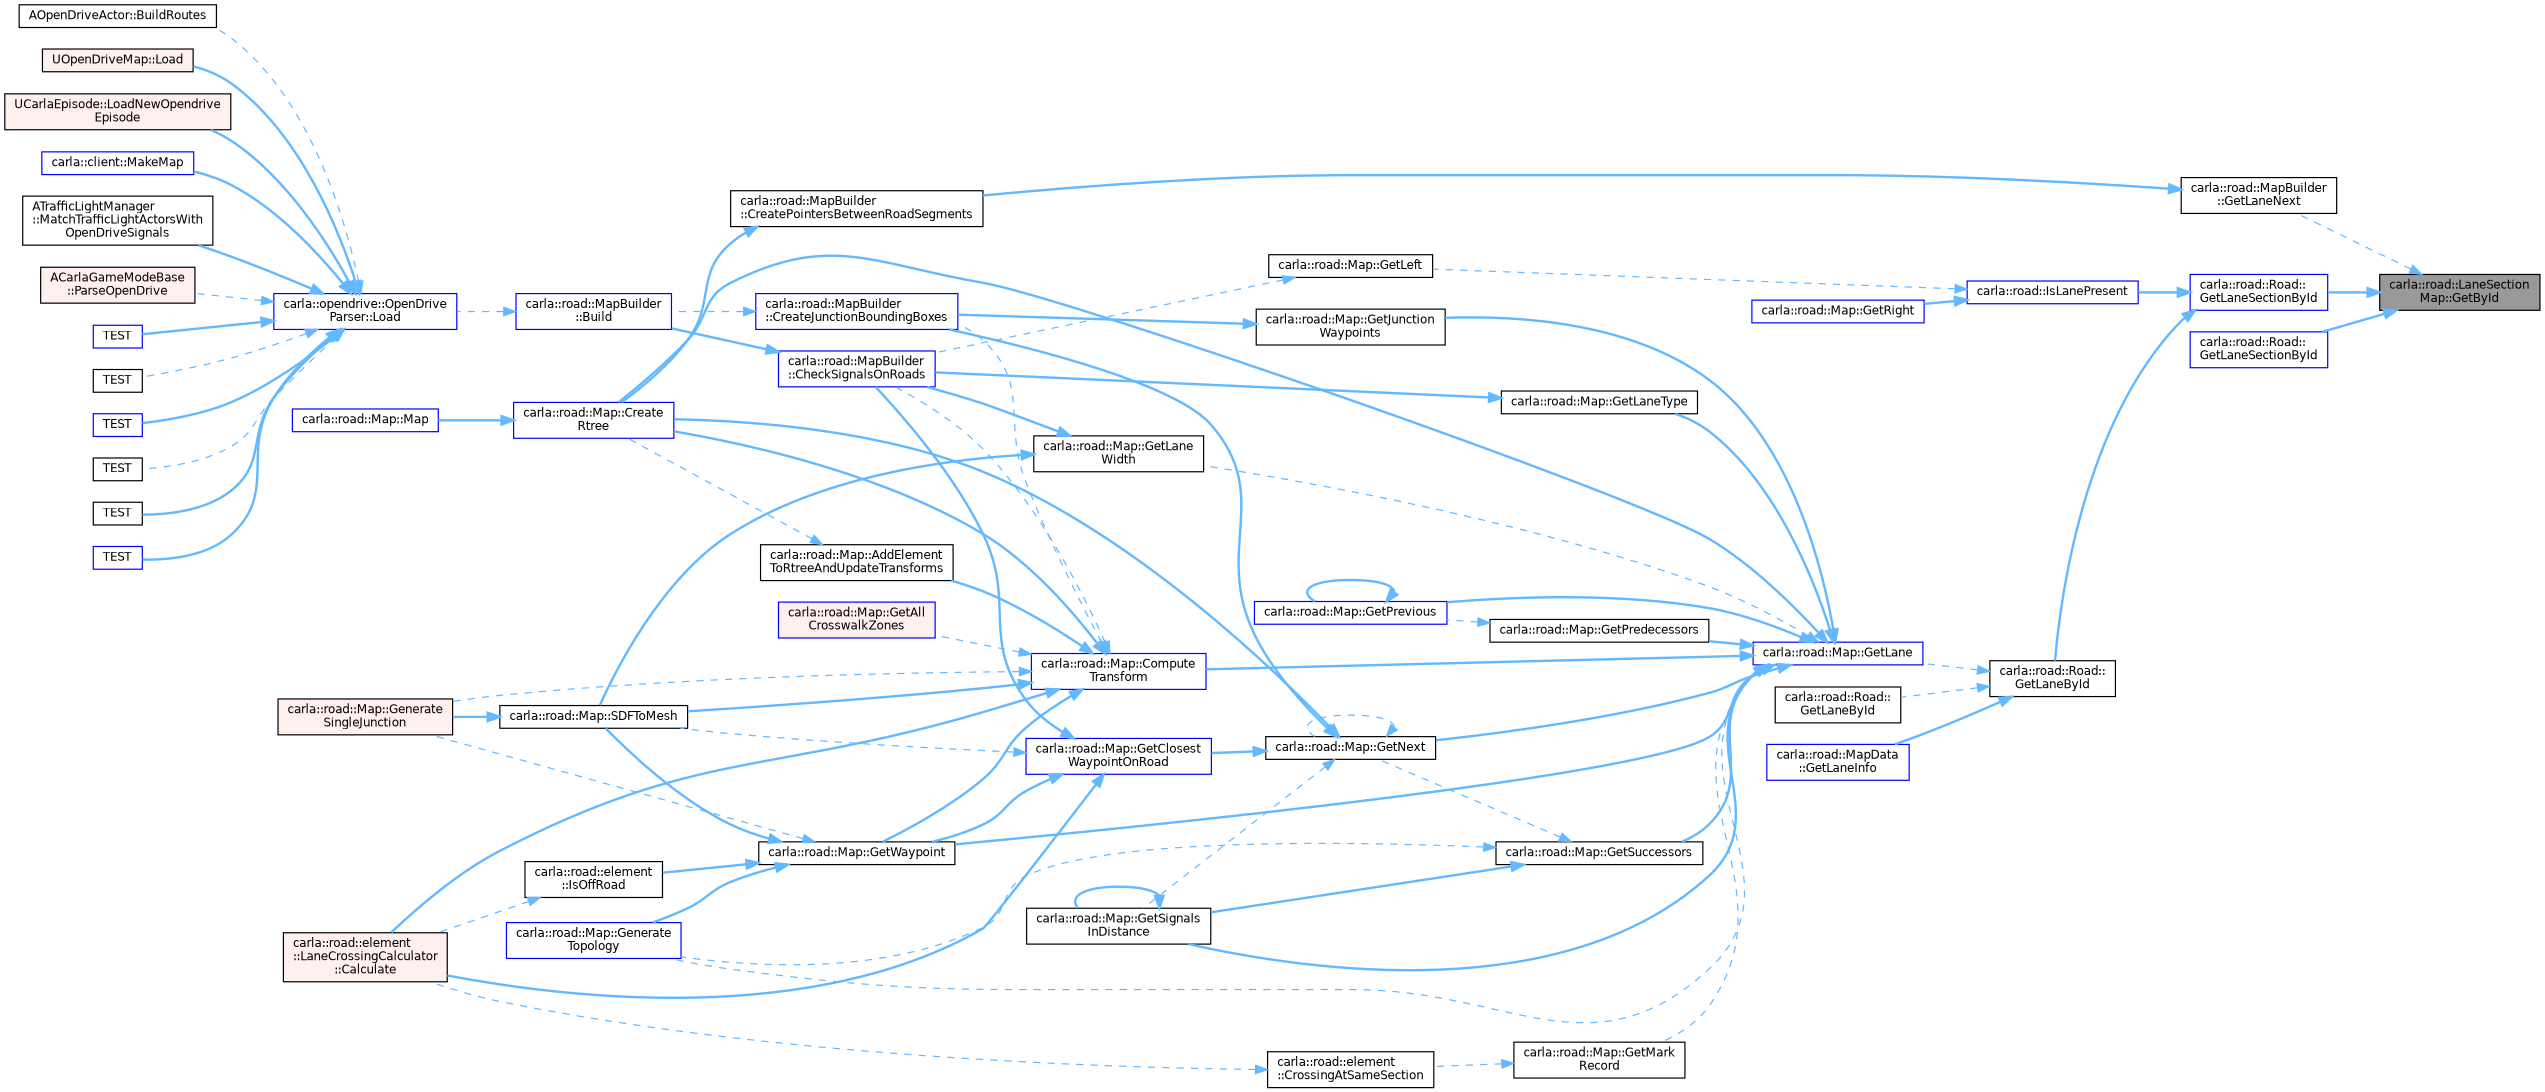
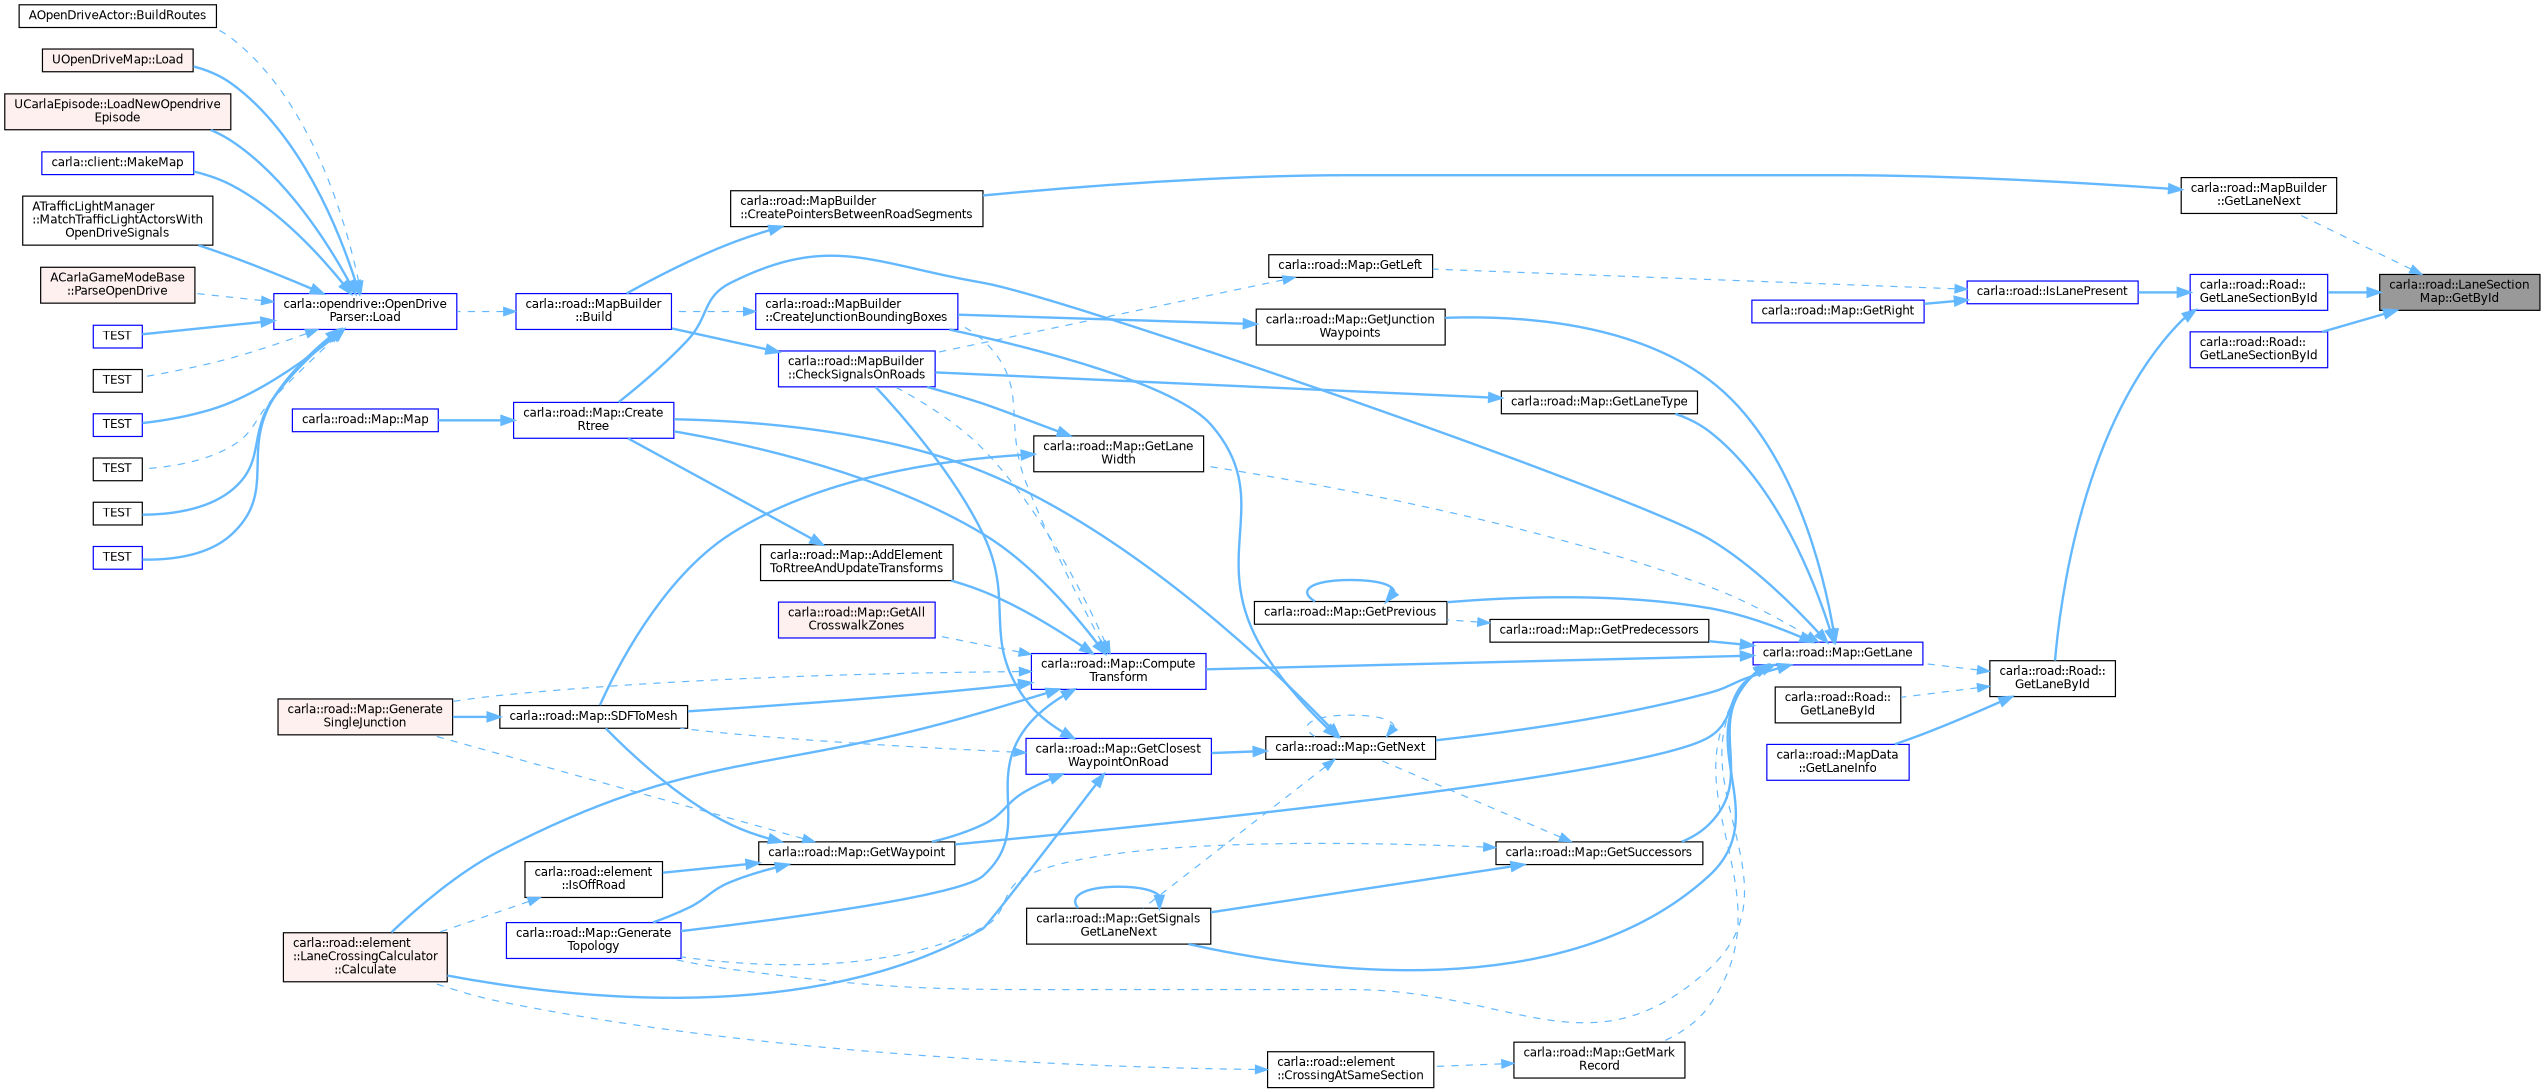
  digraph {
    rankdir=RL
    node [color=black fillcolor=white fontname=Helvetica fontsize=10 shape=box style=filled]
    edge [color=steelblue1 dir=back fontname=Helvetica fontsize=10 labelfontname=Helvetica labelfontsize=10 style=bold]
    n1 [fillcolor=grey60 fontcolor=black height=0.2 label="carla::road::LaneSection\lMap::GetById" width=0.4]
    n2 [height=0.2 label="carla::road::MapBuilder\l::GetLaneNext" width=0.4]
    n3 [color=blue height=0.2 label="carla::road::Road::\lGetLaneSectionById" width=0.4]
    n4 [color=blue height=0.2 label="carla::road::Road::\lGetLaneSectionById" width=0.4]
    n5 [height=0.2 label="carla::road::MapBuilder\l::CreatePointersBetweenRoadSegments" width=0.4]
    n6 [height=0.2 label="carla::road::Road::\lGetLaneById" width=0.4]
    n7 [color=blue height=0.2 label="carla::road::IsLanePresent" width=0.4]
    n8 [color=blue height=0.2 label="carla::road::MapBuilder\l::Build" width=0.4]
    n9 [color=blue height=0.2 label="carla::opendrive::OpenDrive\lParser::Load" width=0.4]
    n10 [height=0.2 label="AOpenDriveActor::BuildRoutes" width=0.4]
    n11 [fillcolor="#FFF0F0" height=0.2 label="UOpenDriveMap::Load" width=0.4]
    n12 [fillcolor="#FFF0F0" height=0.2 label="UCarlaEpisode::LoadNewOpendrive\lEpisode" width=0.4]
    n13 [color=blue height=0.2 label="carla::client::MakeMap" width=0.4]
    n14 [height=0.2 label="ATrafficLightManager\l::MatchTrafficLightActorsWith\lOpenDriveSignals" width=0.4]
    n15 [fillcolor="#FFF0F0" height=0.2 label="ACarlaGameModeBase\l::ParseOpenDrive" width=0.4]
    n16 [color=blue height=0.2 label=TEST width=0.4]
    n17 [height=0.2 label=TEST width=0.4]
    n18 [color=blue height=0.2 label=TEST width=0.4]
    n19 [height=0.2 label=TEST width=0.4]
    n20 [height=0.2 label=TEST width=0.4]
    n21 [color=blue height=0.2 label=TEST width=0.4]
    n22 [color=blue height=0.2 label="carla::road::Map::GetLane" width=0.4]
    n23 [height=0.2 label="carla::road::Road::\lGetLaneById" width=0.4]
    n24 [color=blue height=0.2 label="carla::road::MapData\l::GetLaneInfo" width=0.4]
    n25 [height=0.2 label="carla::road::Map::GetLeft" width=0.4]
    n26 [color=blue height=0.2 label="carla::road::Map::GetRight" width=0.4]
    n27 [color=blue height=0.2 label="carla::road::Map::Compute\lTransform" width=0.4]
    n28 [color=blue height=0.2 label="carla::road::Map::Create\lRtree" width=0.4]
    n29 [height=0.2 label="carla::road::Map::GetWaypoint" width=0.4]
    n30 [color=blue height=0.2 label="carla::road::Map::Generate\lTopology" width=0.4]
    n31 [height=0.2 label="carla::road::Map::GetJunction\lWaypoints" width=0.4]
    n32 [height=0.2 label="carla::road::Map::GetLaneType" width=0.4]
    n33 [height=0.2 label="carla::road::Map::GetLane\lWidth" width=0.4]
    n34 [height=0.2 label="carla::road::Map::GetMark\lRecord" width=0.4]
    n35 [height=0.2 label="carla::road::Map::GetNext" width=0.4]
-   n36 [height=0.2 label="carla::road::Map::GetSignals\lInDistance" width=0.4]
+   n36 [height=0.2 label="carla::road::Map::GetSignals\lGetLaneNext" width=0.4]
    n37 [height=0.2 label="carla::road::Map::GetPredecessors" width=0.4]
-   n38 [color=blue height=0.2 label="carla::road::Map::GetPrevious" width=0.4]
+   n38 [height=0.2 label="carla::road::Map::GetPrevious" width=0.4]
    n39 [height=0.2 label="carla::road::Map::GetSuccessors" width=0.4]
    n40 [height=0.2 label="carla::road::Map::AddElement\lToRtreeAndUpdateTransforms" width=0.4]
    n41 [fillcolor="#FFF0F0" height=0.2 label="carla::road::element\l::LaneCrossingCalculator\l::Calculate" width=0.4]
    n42 [color=blue height=0.2 label="carla::road::MapBuilder\l::CheckSignalsOnRoads" width=0.4]
    n43 [color=blue height=0.2 label="carla::road::MapBuilder\l::CreateJunctionBoundingBoxes" width=0.4]
    n44 [fillcolor="#FFF0F0" height=0.2 label="carla::road::Map::Generate\lSingleJunction" width=0.4]
    n45 [color=blue fillcolor="#FFF0F0" height=0.2 label="carla::road::Map::GetAll\lCrosswalkZones" width=0.4]
    n46 [height=0.2 label="carla::road::Map::SDFToMesh" width=0.4]
    n47 [color=blue height=0.2 label="carla::road::Map::Map" width=0.4]
    n48 [height=0.2 label="carla::road::element\l::IsOffRoad" width=0.4]
    n49 [height=0.2 label="carla::road::element\l::CrossingAtSameSection" width=0.4]
    n50 [color=blue height=0.2 label="carla::road::Map::GetClosest\lWaypointOnRoad" width=0.4]
    n1 -> n2 [style=dashed]
    n1 -> n3
    n1 -> n4
    n2 -> n5
    n3 -> n6
    n3 -> n7
-   n5 -> n28
+   n5 -> n8
    n6 -> n22 [style=dashed]
    n6 -> n23 [style=dashed]
    n6 -> n24
    n7 -> n25 [style=dashed]
    n7 -> n26
    n8 -> n9 [style=dashed]
    n9 -> n10 [style=dashed]
    n9 -> n11
    n9 -> n12
    n9 -> n13
    n9 -> n14
    n9 -> n15 [style=dashed]
    n9 -> n16
    n9 -> n17 [style=dashed]
    n9 -> n18
    n9 -> n19 [style=dashed]
    n9 -> n20
    n9 -> n21
    n22 -> n27
    n22 -> n28
    n22 -> n29
    n22 -> n30 [style=dashed]
    n22 -> n31
    n22 -> n32
    n22 -> n33 [style=dashed]
    n22 -> n34 [style=dashed]
    n22 -> n35
    n22 -> n36
    n22 -> n37
    n22 -> n38
    n22 -> n39
    n25 -> n42 [style=dashed]
    n27 -> n28
-   n27 -> n29
+   n27 -> n30
    n27 -> n40
    n27 -> n41
    n27 -> n42 [style=dashed]
    n27 -> n43 [style=dashed]
    n27 -> n44 [style=dashed]
    n27 -> n45 [style=dashed]
    n27 -> n46
    n28 -> n47
    n29 -> n30
    n29 -> n44 [style=dashed]
    n29 -> n46
    n29 -> n48
    n31 -> n43
    n32 -> n42
    n33 -> n42
    n33 -> n46
    n34 -> n49 [style=dashed]
    n35 -> n28
    n35 -> n35 [style=dashed]
    n35 -> n36 [style=dashed]
    n35 -> n43
    n35 -> n50
    n36 -> n36
    n37 -> n38 [style=dashed]
    n38 -> n38
    n39 -> n30 [style=dashed]
    n39 -> n35 [style=dashed]
    n39 -> n36
-   n40 -> n28 [style=dashed]
+   n40 -> n28
    n42 -> n8
    n43 -> n8 [style=dashed]
    n46 -> n44
    n48 -> n41 [style=dashed]
    n49 -> n41 [style=dashed]
    n50 -> n29
    n50 -> n41
    n50 -> n42
    n50 -> n46 [style=dashed]
  }
